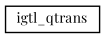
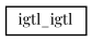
  digraph {
    rankdir=TB
    fontname="Playfair Display"
-   n1 [color=black fillcolor=white fontname="Playfair Display" fontsize=10 height=0.2 label=igtl_qtrans shape=record style=filled width=0.4]
+   n1 [color=black fillcolor=white fontname="Playfair Display" fontsize=10 height=0.2 label=igtl_igtl shape=record style=filled width=0.4]
  }
